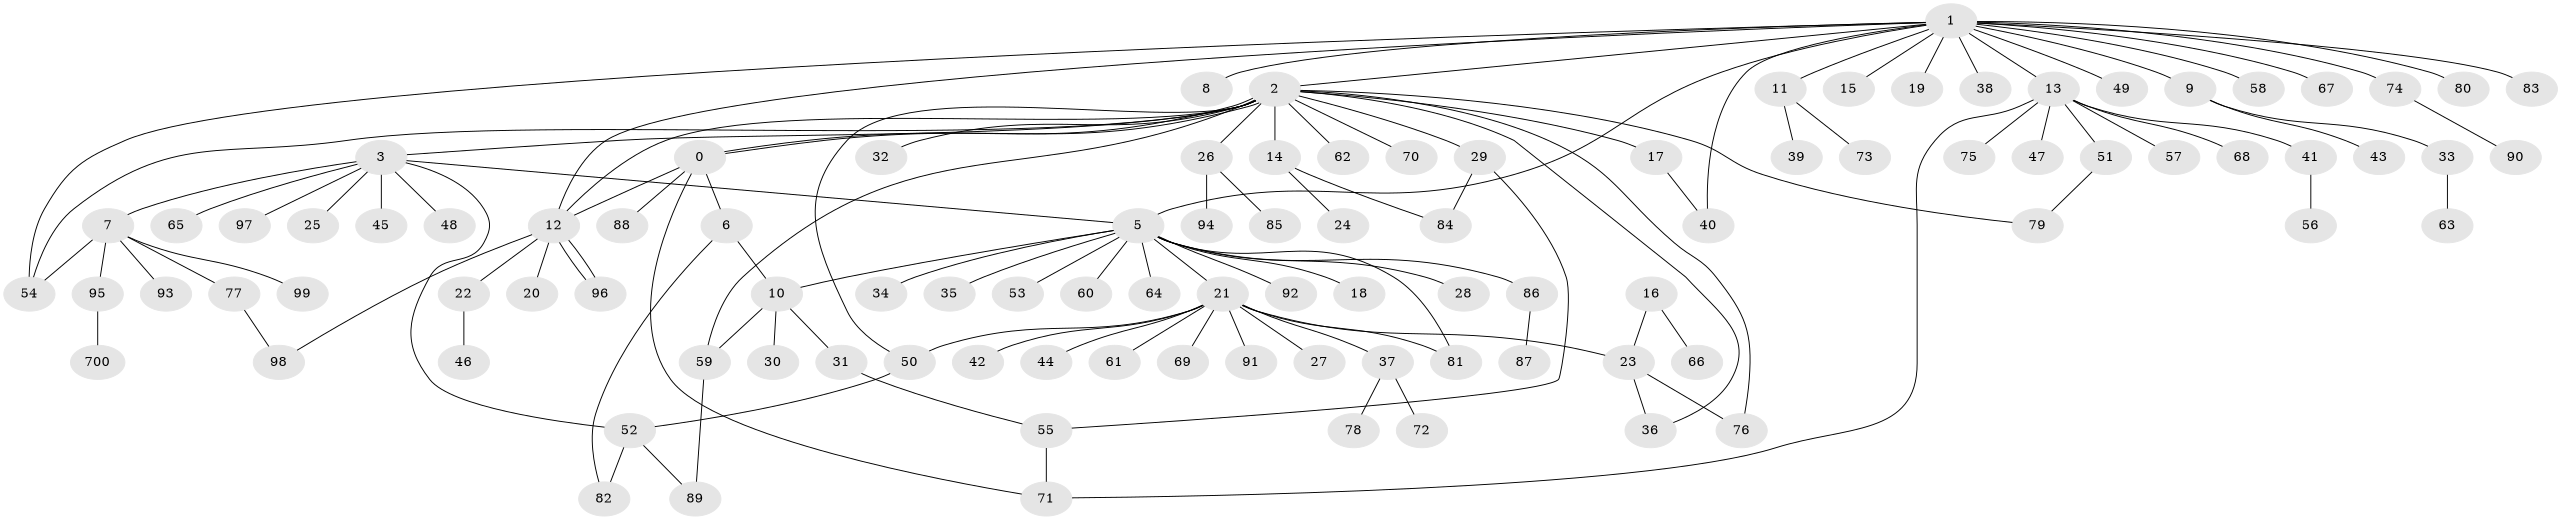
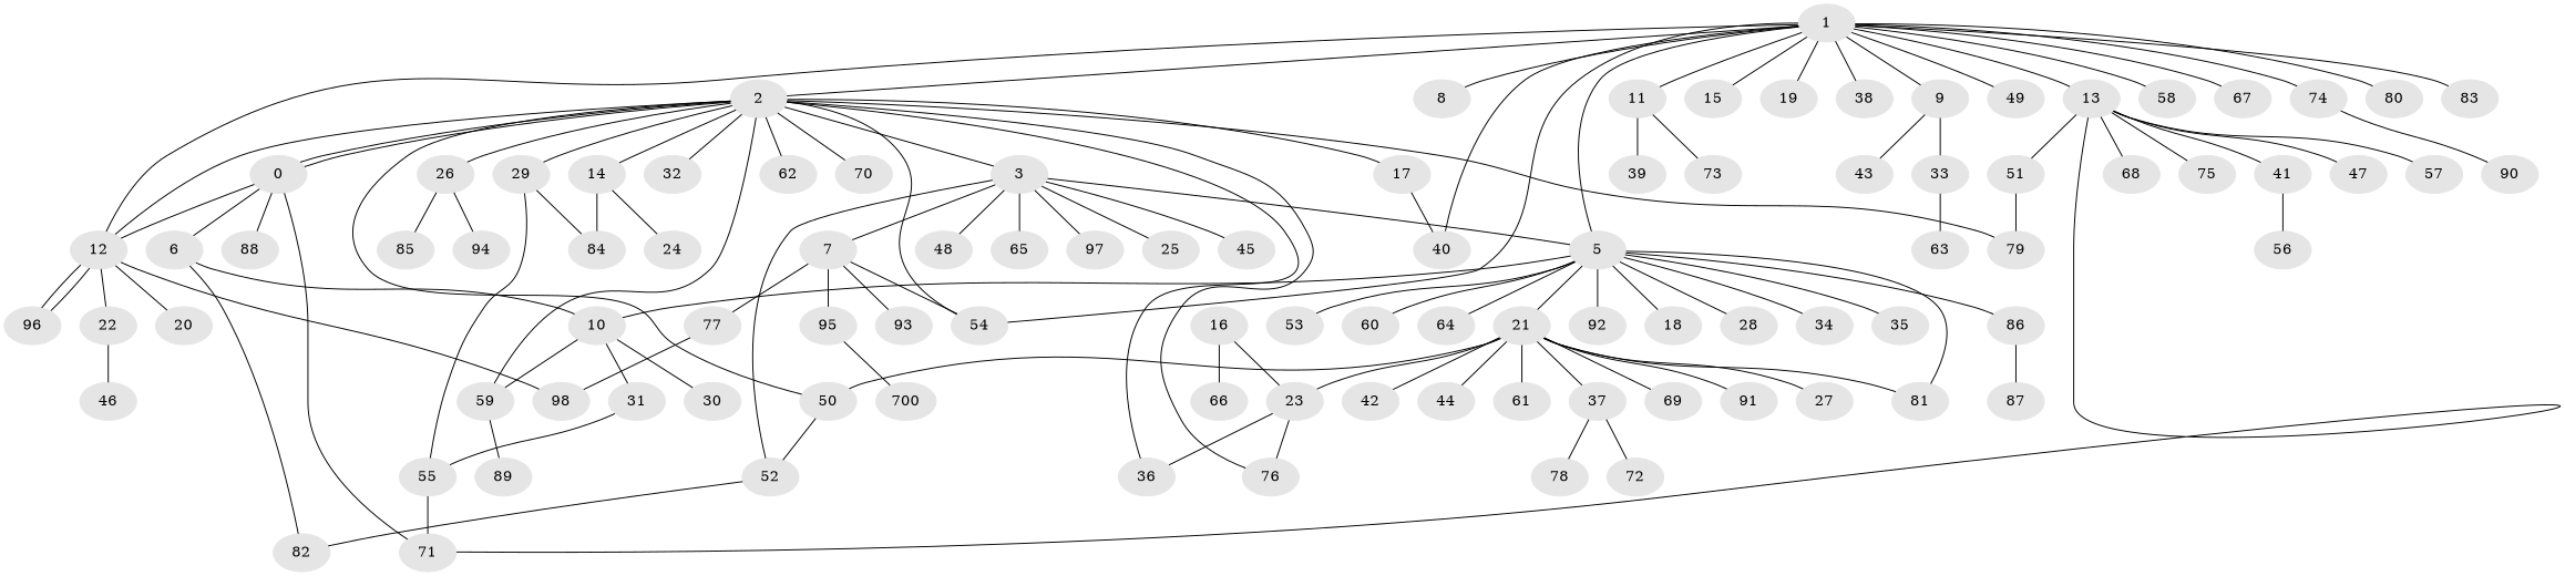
  graph {
    node [color=gray90 style=filled]
    1
    2
    5
    8
    9
    11
    12
    13
    15
    19
    38
    40
    49
    54
    58
    67
    74
    80
    83
    3
    n21 [label=0]
    14
    17
    26
    29
    32
    36
    50
    59
    62
    70
    76
    79
    10
    18
    21
    28
    34
    35
    53
    60
    64
    81
    86
    92
    33
    43
    39
    73
    20
    22
    96
    98
    71
    41
    47
    51
    57
    68
    75
    52
    82
    89
    90
    7
    25
    45
    48
    65
    97
    6
    88
    24
    84
    85
    94
    55
    77
    93
    95
-   99
    30
    31
    23
    27
    37
    42
    44
    61
    69
    91
    87
    n93 [label=700]
    63
    16
    66
    46
    56
    72
    78
    1 -- 2
    1 -- 5
    1 -- 8
    1 -- 9
    1 -- 11
    1 -- 12
    1 -- 13
    1 -- 15
    1 -- 19
    1 -- 38
    1 -- 40
    1 -- 49
    1 -- 54
    1 -- 58
    1 -- 67
    1 -- 74
    1 -- 80
    1 -- 83
    2 -- 12
    2 -- 54
    2 -- 3
    2 -- n21
    2 -- n21
    2 -- 14
    2 -- 17
    2 -- 26
    2 -- 29
    2 -- 32
    2 -- 36
    2 -- 50
    2 -- 59
    2 -- 62
    2 -- 70
    2 -- 76
    2 -- 79
    5 -- 10
    5 -- 18
    5 -- 21
    5 -- 28
    5 -- 34
    5 -- 35
    5 -- 53
    5 -- 60
    5 -- 64
    5 -- 81
    5 -- 86
    5 -- 92
    9 -- 33
    9 -- 43
    11 -- 39
    11 -- 73
    12 -- 20
    12 -- 22
    12 -- 96
    12 -- 96
    12 -- 98
    13 -- 71
    13 -- 41
    13 -- 47
    13 -- 51
    13 -- 57
    13 -- 68
    13 -- 75
    74 -- 90
    3 -- 5
    3 -- 52
    3 -- 7
    3 -- 25
    3 -- 45
    3 -- 48
    3 -- 65
    3 -- 97
    n21 -- 12
    n21 -- 71
    n21 -- 6
    n21 -- 88
    14 -- 24
    14 -- 84
    17 -- 40
    26 -- 85
    26 -- 94
    29 -- 84
    29 -- 55
    50 -- 52
    59 -- 89
    10 -- 59
    10 -- 30
    10 -- 31
    21 -- 50
    21 -- 81
    21 -- 23
    21 -- 27
    21 -- 37
    21 -- 42
    21 -- 44
    21 -- 61
    21 -- 69
    21 -- 91
    86 -- 87
    33 -- 63
    22 -- 46
    41 -- 56
    51 -- 79
    52 -- 82
-   52 -- 89
    7 -- 54
    7 -- 77
    7 -- 93
    7 -- 95
-   7 -- 99
    6 -- 10
    6 -- 82
    55 -- 71
    77 -- 98
    95 -- n93
    31 -- 55
    23 -- 36
    23 -- 76
    37 -- 72
    37 -- 78
    16 -- 23
    16 -- 66
  }
